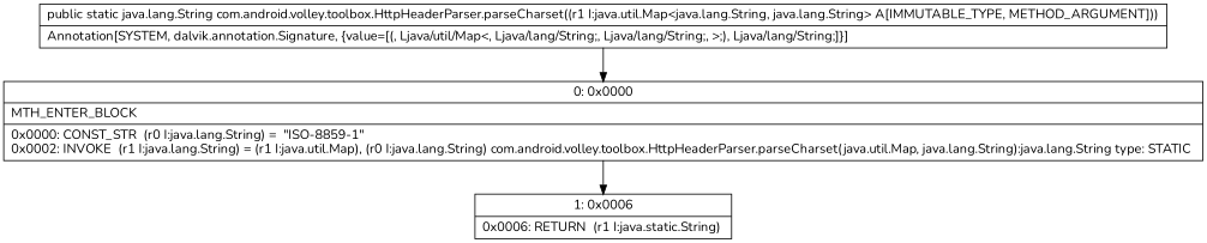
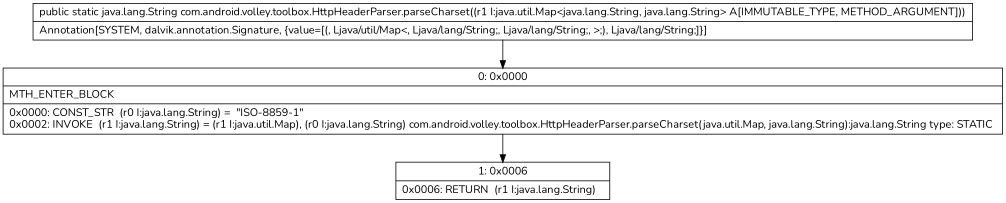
  digraph {
    fontname=Nunito
    node [shape=record fontname=Nunito]
    edge [fontname=Nunito]
    n1 [label="{0\:\ 0x0000|MTH_ENTER_BLOCK\l|0x0000: CONST_STR  (r0 I:java.lang.String) =  \"ISO\-8859\-1\" \l0x0002: INVOKE  (r1 I:java.lang.String) = (r1 I:java.util.Map), (r0 I:java.lang.String) com.android.volley.toolbox.HttpHeaderParser.parseCharset(java.util.Map, java.lang.String):java.lang.String type: STATIC \l}"]
-   n2 [label="{1\:\ 0x0006|0x0006: RETURN  (r1 I:java.static.String) \l}"]
+   n2 [label="{1\:\ 0x0006|0x0006: RETURN  (r1 I:java.lang.String) \l}"]
    n3 [label="{public static java.lang.String com.android.volley.toolbox.HttpHeaderParser.parseCharset((r1 I:java.util.Map\<java.lang.String, java.lang.String\> A[IMMUTABLE_TYPE, METHOD_ARGUMENT]))  | Annotation[SYSTEM, dalvik.annotation.Signature, \{value=[(, Ljava\/util\/Map\<, Ljava\/lang\/String;, Ljava\/lang\/String;, \>;), Ljava\/lang\/String;]\}]\l}"]
    n1 -> n2
    n3 -> n1
  }
